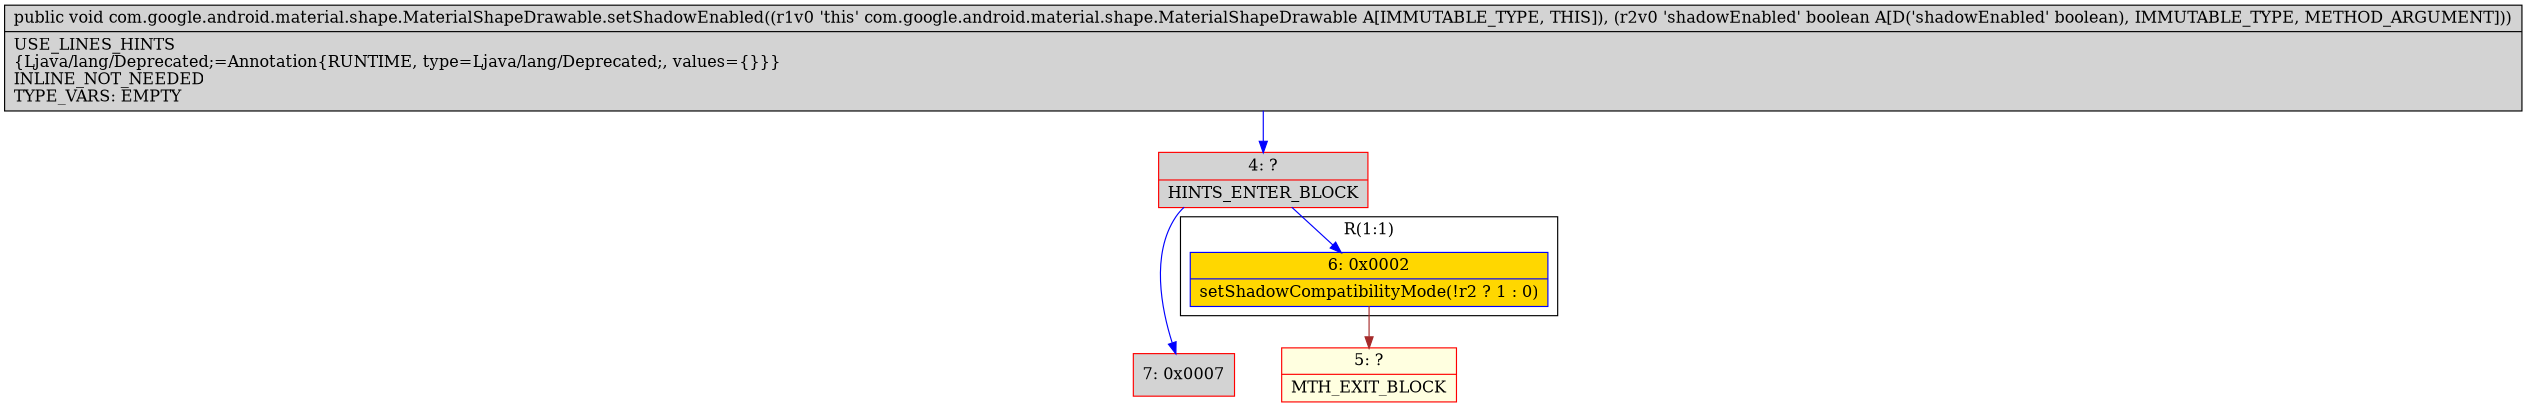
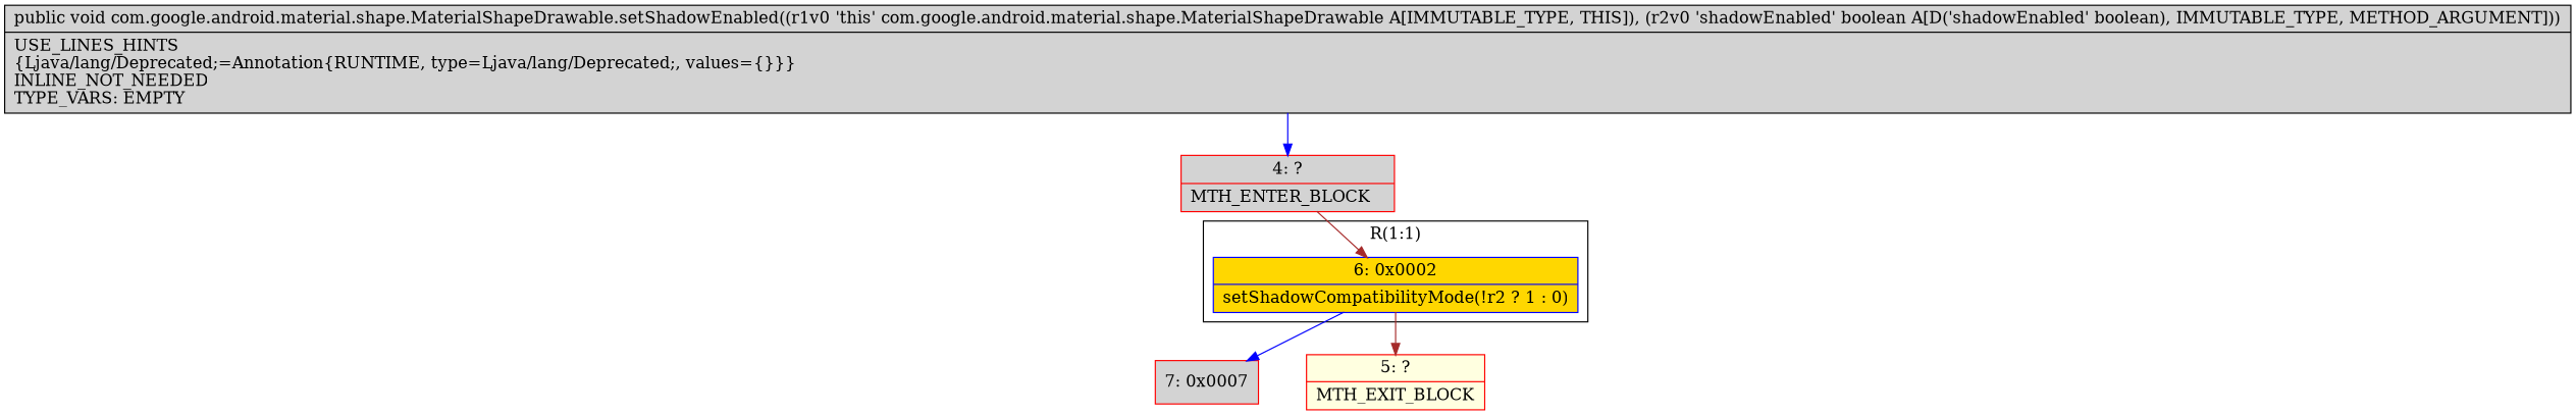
  digraph {
    node [color=red fillcolor=lightgrey shape=record style=filled]
    edge [color=blue]
    n1 [color=blue fillcolor=gold label="{6\:\ 0x0002|setShadowCompatibilityMode(!r2 ? 1 : 0)\l}"]
    n2 [label="{7\:\ 0x0007}"]
    n3 [fillcolor=lightyellow label="{5\:\ ?|MTH_EXIT_BLOCK\l}"]
-   n4 [label="{4\:\ ?|HINTS_ENTER_BLOCK\l}"]
+   n4 [label="{4\:\ ?|MTH_ENTER_BLOCK\l}"]
    n5 [label="{public void com.google.android.material.shape.MaterialShapeDrawable.setShadowEnabled((r1v0 'this' com.google.android.material.shape.MaterialShapeDrawable A[IMMUTABLE_TYPE, THIS]), (r2v0 'shadowEnabled' boolean A[D('shadowEnabled' boolean), IMMUTABLE_TYPE, METHOD_ARGUMENT]))  | USE_LINES_HINTS\l\{Ljava\/lang\/Deprecated;=Annotation\{RUNTIME, type=Ljava\/lang\/Deprecated;, values=\{\}\}\}\lINLINE_NOT_NEEDED\lTYPE_VARS: EMPTY\l}" color=""]
    subgraph cluster_1 {
      label="R(1:1)"
      n1
    }
-   n4 -> n2
+   n1 -> n2
    n1 -> n3 [color=brown]
-   n4 -> n1
+   n4 -> n1 [color=brown]
    n5 -> n4
  }
